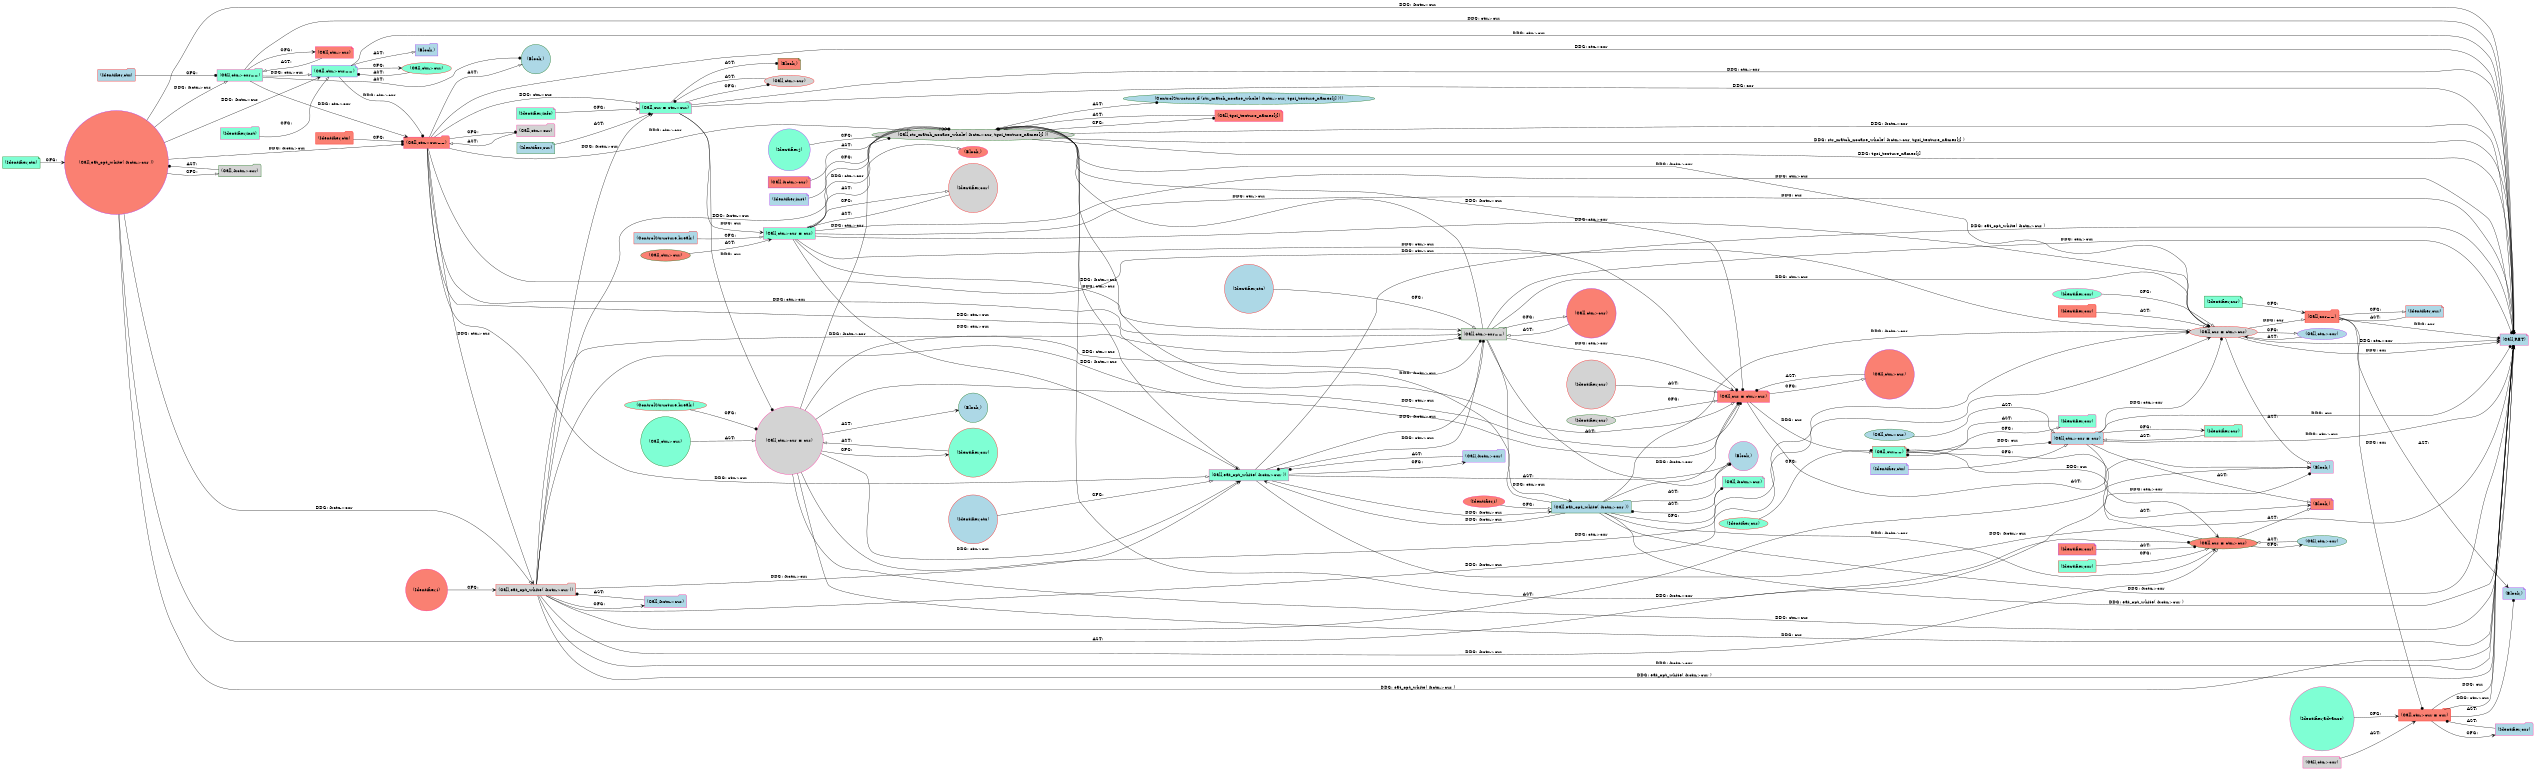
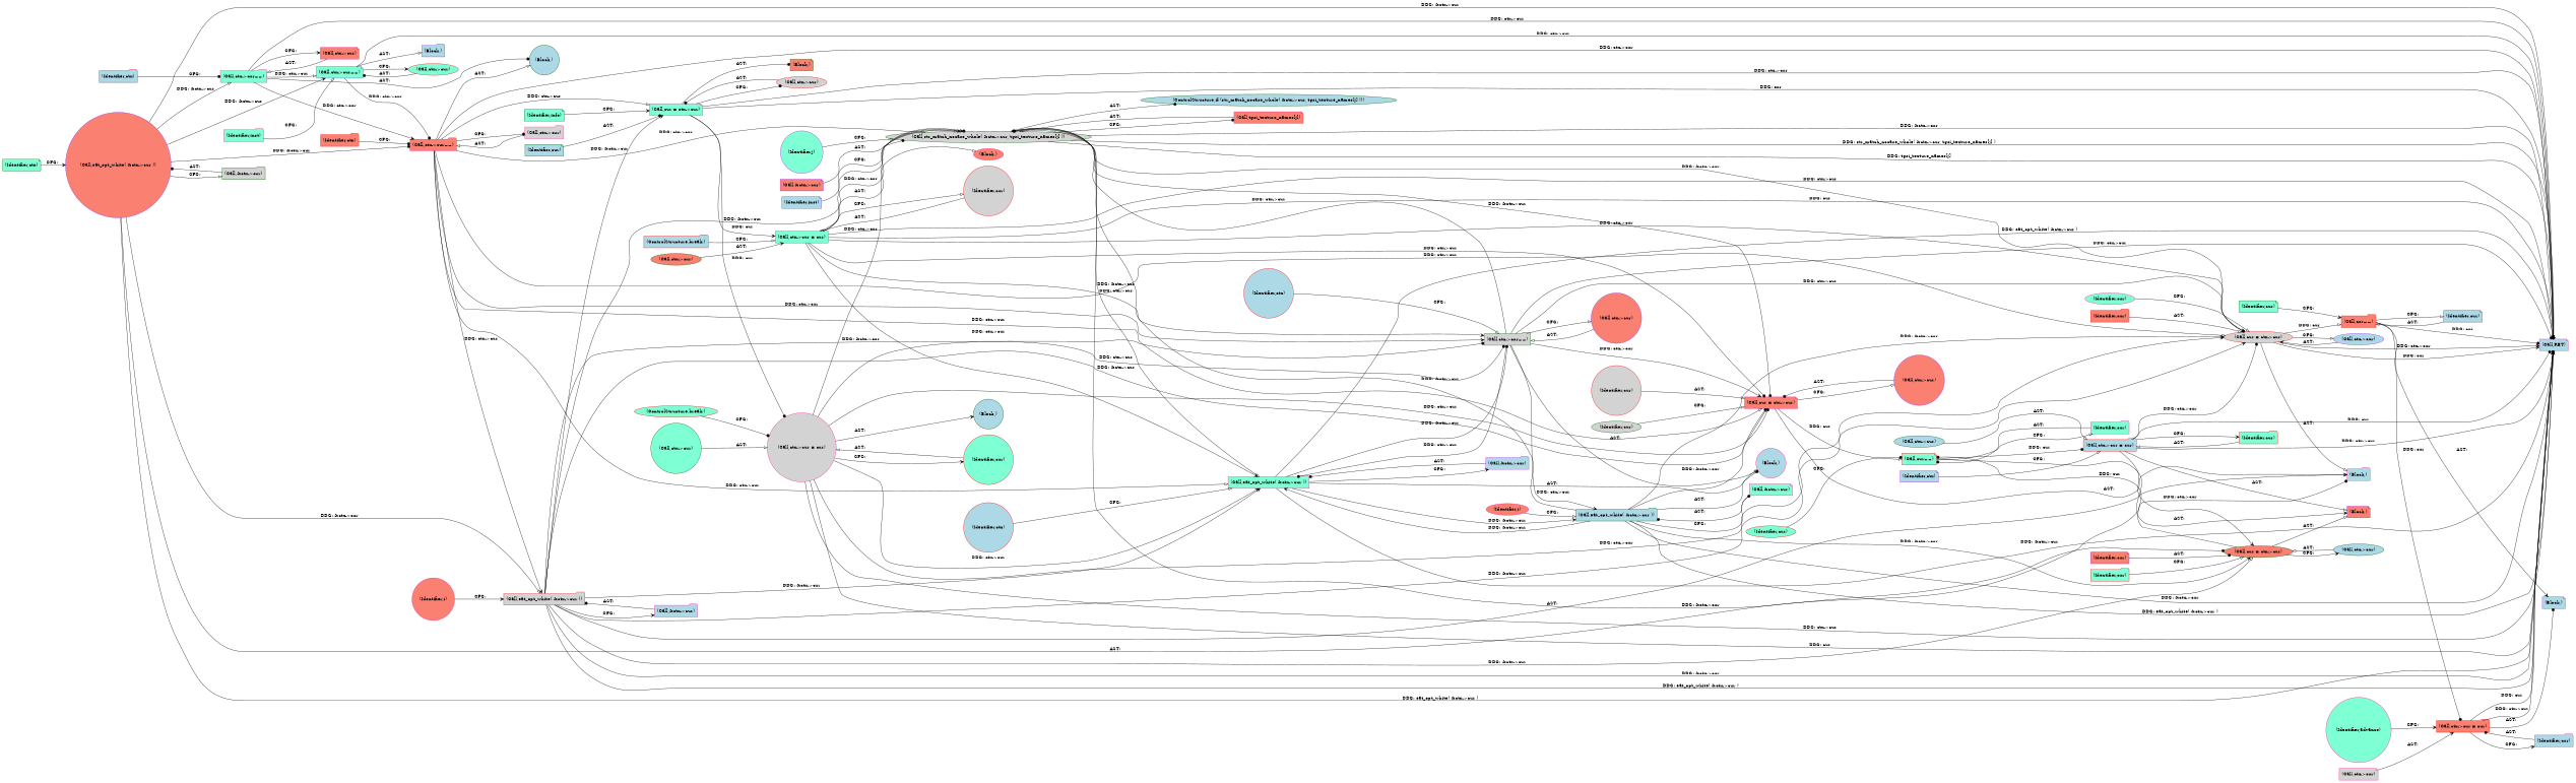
  digraph {
    rankdir=LR
    node [color=deeppink fillcolor=lightblue shape=folder style=filled]
    edge [arrowhead=onormal]
    n1 [color=darkgreen fillcolor=lightgrey label="(Call,str_match_nocase_whole( &ctx->cur, tgsi_texture_names[j] ))" shape=ellipse]
    n2 [fillcolor=aquamarine label="(Call,eat_opt_white( &ctx->cur ))"]
    n3 [fillcolor=salmon label="(Call,cur = ctx->cur)" shape=note]
    n4 [color=darkgreen fillcolor=salmon label="(Call,cur = ctx->cur)" shape=ellipse]
    n5 [color=red fillcolor=lightgrey label="(Call,cur = ctx->cur)" shape=ellipse]
    n6 [color=darkgreen label="(ControlStructure,if (str_match_nocase_whole( &ctx->cur, tgsi_texture_names[j] )))" shape=ellipse]
    n7 [fillcolor=salmon label="(Call,tgsi_texture_names[j])" shape=note]
    n8 [label="(Call,RET)" shape=note]
    n9 [color=darkgreen fillcolor=lightgrey label="(Call,ctx->cur++)"]
    n10 [color=darkgreen label="(Call,eat_opt_white( &ctx->cur ))"]
    n11 [label="(Block,)" shape=circle]
    n12 [color=purple label="(Call,&ctx->cur)"]
    n13 [label="(Block,)"]
    n14 [color=red fillcolor=aquamarine label="(Call,cur++)" shape=note]
    n15 [color=purple fillcolor=salmon label="(Call,ctx->cur)" shape=circle]
    n16 [color=purple fillcolor=salmon label="(Block,)" shape=note]
    n17 [color=darkgreen label="(Call,ctx->cur)" shape=ellipse]
    n18 [color=red fillcolor=salmon label="(Call,cur++)"]
    n19 [color=purple label="(Call,ctx->cur)" shape=ellipse]
    n20 [fillcolor=salmon label="(Call,ctx->cur++)"]
    n21 [color=red fillcolor=lightgrey label="(Call,eat_opt_white( &ctx->cur ))"]
    n22 [fillcolor=aquamarine label="(Call,cur = ctx->cur)" shape=note]
    n23 [color=darkgreen label="(Block,)" shape=circle]
    n24 [fillcolor=lightgrey label="(Call,ctx->cur)"]
    n25 [label="(Call,&ctx->cur)"]
    n26 [fillcolor=aquamarine label="(Call,ctx->cur = cur)"]
    n27 [fillcolor=lightgrey label="(Call,ctx->cur = cur)" shape=circle]
    n28 [color=darkgreen fillcolor=salmon label="(Block,)" shape=note]
    n29 [color=red fillcolor=lightgrey label="(Call,ctx->cur)" shape=ellipse]
    n30 [color=purple fillcolor=salmon label="(Call,ctx->cur)" shape=circle]
    n31 [color=purple fillcolor=aquamarine label="(Call,ctx->cur++)" shape=note]
    n32 [color=purple label="(Block,)"]
    n33 [color=red fillcolor=aquamarine label="(Call,ctx->cur)" shape=ellipse]
    n34 [color=purple fillcolor=salmon label="(Call,eat_opt_white( &ctx->cur ))" shape=circle]
    n35 [fillcolor=aquamarine label="(Call,ctx->cur++)"]
    n36 [color=darkgreen fillcolor=lightgrey label="(Call,&ctx->cur)"]
    n37 [fillcolor=salmon label="(Call,ctx->cur)" shape=note]
    n38 [fillcolor=aquamarine label="(Call,&ctx->cur)" shape=note]
    n39 [fillcolor=salmon label="(Block,)" shape=ellipse]
    n40 [color=red fillcolor=lightgrey label="(Identifier,cur)" shape=circle]
    n41 [color=red fillcolor=aquamarine label="(Identifier,cur)" shape=circle]
    n42 [color=darkgreen label="(Block,)" shape=circle]
    n43 [color=red label="(Call,ctx->cur = cur)"]
    n44 [fillcolor=aquamarine label="(Identifier,cur)"]
    n45 [color=red fillcolor=aquamarine label="(Identifier,cur)"]
    n46 [color=red fillcolor=salmon label="(Call,ctx->cur = cur)"]
    n47 [color=red label="(Identifier,cur)" shape=note]
    n48 [color=purple label="(Block,)" shape=note]
    n49 [label="(Identifier,cur)"]
    n50 [color=darkgreen fillcolor=salmon label="(Call,ctx->cur)" shape=ellipse]
    n51 [color=red fillcolor=aquamarine label="(ControlStructure,break;)" shape=ellipse]
    n52 [color=purple label="(Identifier,ctx)" shape=note]
    n53 [color=darkgreen label="(Call,ctx->cur)" shape=ellipse]
    n54 [fillcolor=aquamarine label="(Identifier,cur)" shape=ellipse]
    n55 [color=purple fillcolor=aquamarine label="(Identifier,j)" shape=circle]
    n56 [fillcolor=aquamarine label="(Identifier,advance)" shape=circle]
    n57 [color=red label="(Identifier,ctx)" shape=circle]
    n58 [color=purple fillcolor=salmon label="(Call,&ctx->cur)" shape=note]
    n59 [color=red label="(Identifier,ctx)"]
-   n60 [fillcolor=aquamarine label="(Identifier,info)" shape=note]
+   n60 [color=darkgreen fillcolor=aquamarine label="(Identifier,info)" shape=note]
    n61 [fillcolor=aquamarine label="(Identifier,inst)"]
    n62 [color=purple fillcolor=salmon label="(Identifier,cur)" shape=note]
    n63 [color=red fillcolor=salmon label="(Identifier,cur)"]
    n64 [color=darkgreen label="(Identifier,cur)" shape=note]
    n65 [color=red fillcolor=aquamarine label="(Identifier,cur)" shape=ellipse]
    n66 [fillcolor=salmon label="(Identifier,i)" shape=ellipse]
    n67 [color=red fillcolor=salmon label="(Identifier,ctx)"]
    n68 [color=darkgreen fillcolor=aquamarine label="(Identifier,cur)" shape=note]
    n69 [color=red fillcolor=lightgrey label="(Identifier,cur)" shape=circle]
    n70 [color=purple label="(Identifier,inst)" shape=note]
    n71 [color=red label="(Identifier,ctx)" shape=circle]
    n72 [fillcolor=salmon label="(Identifier,i)" shape=circle]
    n73 [color=red label="(ControlStructure,break;)"]
    n74 [color=darkgreen fillcolor=aquamarine label="(Identifier,ctx)" shape=note]
    n75 [color=darkgreen fillcolor=lightgrey label="(Identifier,cur)" shape=ellipse]
    n76 [fillcolor=lightgrey label="(Call,ctx->cur)" shape=note]
    n77 [color=darkgreen fillcolor=aquamarine label="(Call,ctx->cur)" shape=circle]
    n78 [color=red fillcolor=aquamarine label="(Identifier,cur)"]
    n1 -> n2 [label="DDG: &ctx->cur"]
    n1 -> n3 [arrowhead=dot label="DDG: &ctx->cur"]
    n1 -> n4 [arrowhead=dot label="DDG: &ctx->cur"]
    n1 -> n5 [arrowhead=vee label="DDG: &ctx->cur"]
    n1 -> n6 [arrowhead=dot label="AST: "]
    n1 -> n7 [arrowhead=dot label="CFG: "]
    n1 -> n8 [arrowhead=dot label="DDG: &ctx->cur"]
    n1 -> n8 [arrowhead=dot label="DDG: str_match_nocase_whole( &ctx->cur, tgsi_texture_names[j] )"]
    n1 -> n8 [label="DDG: tgsi_texture_names[j]"]
    n2 -> n8 [arrowhead=vee label="DDG: eat_opt_white( &ctx->cur )"]
    n2 -> n8 [arrowhead=vee label="DDG: &ctx->cur"]
    n2 -> n9 [arrowhead=dot label="DDG: &ctx->cur"]
    n2 -> n10 [arrowhead=vee label="DDG: &ctx->cur"]
    n2 -> n11 [arrowhead=dot label="AST: "]
    n2 -> n12 [arrowhead=vee label="CFG: "]
    n3 -> n13 [arrowhead=vee label="AST: "]
    n3 -> n14 [label="DDG: cur"]
    n3 -> n15 [label="CFG: "]
    n4 -> n14 [arrowhead=dot label="DDG: cur"]
    n4 -> n16 [label="AST: "]
    n4 -> n17 [arrowhead=vee label="CFG: "]
    n5 -> n8 [arrowhead=vee label="DDG: ctx->cur"]
    n5 -> n8 [arrowhead=vee label="DDG: cur"]
    n5 -> n13 [label="AST: "]
    n5 -> n18 [label="DDG: cur"]
    n5 -> n19 [label="CFG: "]
    n7 -> n1 [label="AST: "]
    n9 -> n1 [arrowhead=dot label="DDG: ctx->cur"]
    n9 -> n2 [arrowhead=dot label="DDG: ctx->cur"]
    n9 -> n3 [arrowhead=vee label="DDG: ctx->cur"]
    n9 -> n5 [arrowhead=vee label="DDG: ctx->cur"]
    n9 -> n8 [arrowhead=dot label="DDG: ctx->cur"]
    n9 -> n10 [arrowhead=vee label="DDG: ctx->cur"]
    n9 -> n11 [label="AST: "]
    n9 -> n30 [label="CFG: "]
    n10 -> n1 [arrowhead=dot label="DDG: &ctx->cur"]
    n10 -> n2 [arrowhead=vee label="DDG: &ctx->cur"]
    n10 -> n3 [arrowhead=dot label="DDG: &ctx->cur"]
    n10 -> n4 [arrowhead=vee label="DDG: &ctx->cur"]
    n10 -> n5 [arrowhead=vee label="DDG: &ctx->cur"]
    n10 -> n8 [label="DDG: &ctx->cur"]
    n10 -> n8 [arrowhead=dot label="DDG: eat_opt_white( &ctx->cur )"]
    n10 -> n11 [label="AST: "]
    n10 -> n38 [arrowhead=dot label="CFG: "]
    n12 -> n2 [arrowhead=dot label="AST: "]
    n14 -> n16 [arrowhead=vee label="AST: "]
    n14 -> n43 [arrowhead=dot label="DDG: cur"]
    n14 -> n44 [label="CFG: "]
    n15 -> n3 [arrowhead=dot label="AST: "]
    n17 -> n4 [label="AST: "]
    n18 -> n8 [arrowhead=dot label="DDG: cur"]
    n18 -> n46 [arrowhead=dot label="DDG: cur"]
    n18 -> n47 [label="CFG: "]
    n18 -> n48 [arrowhead=vee label="AST: "]
    n19 -> n5 [arrowhead=vee label="AST: "]
    n20 -> n1 [label="DDG: ctx->cur"]
    n20 -> n2 [label="DDG: ctx->cur"]
    n20 -> n3 [label="DDG: ctx->cur"]
    n20 -> n5 [label="DDG: ctx->cur"]
    n20 -> n8 [label="DDG: ctx->cur"]
    n20 -> n9 [arrowhead=vee label="DDG: ctx->cur"]
    n20 -> n21 [arrowhead=vee label="DDG: ctx->cur"]
    n20 -> n22 [label="DDG: ctx->cur"]
    n20 -> n23 [label="AST: "]
    n20 -> n24 [arrowhead=dot label="CFG: "]
    n21 -> n1 [arrowhead=vee label="DDG: &ctx->cur"]
    n21 -> n2 [arrowhead=vee label="DDG: &ctx->cur"]
    n21 -> n3 [label="DDG: &ctx->cur"]
    n21 -> n4 [label="DDG: &ctx->cur"]
    n21 -> n5 [arrowhead=vee label="DDG: &ctx->cur"]
    n21 -> n8 [label="DDG: &ctx->cur"]
    n21 -> n8 [label="DDG: eat_opt_white( &ctx->cur )"]
    n21 -> n9 [arrowhead=dot label="DDG: &ctx->cur"]
    n21 -> n13 [label="AST: "]
    n21 -> n22 [arrowhead=vee label="DDG: &ctx->cur"]
    n21 -> n25 [arrowhead=vee label="CFG: "]
    n22 -> n8 [label="DDG: ctx->cur"]
    n22 -> n8 [label="DDG: cur"]
    n22 -> n26 [arrowhead=vee label="DDG: cur"]
    n22 -> n27 [arrowhead=dot label="DDG: cur"]
    n22 -> n28 [arrowhead=dot label="AST: "]
    n22 -> n29 [arrowhead=dot label="CFG: "]
    n24 -> n20 [label="AST: "]
    n25 -> n21 [arrowhead=dot label="AST: "]
    n26 -> n1 [arrowhead=vee label="DDG: ctx->cur"]
    n26 -> n2 [arrowhead=vee label="DDG: ctx->cur"]
    n26 -> n3 [arrowhead=dot label="DDG: ctx->cur"]
    n26 -> n5 [arrowhead=dot label="DDG: ctx->cur"]
    n26 -> n8 [arrowhead=dot label="DDG: cur"]
    n26 -> n8 [arrowhead=dot label="DDG: ctx->cur"]
    n26 -> n9 [arrowhead=vee label="DDG: ctx->cur"]
    n26 -> n39 [label="AST: "]
    n26 -> n40 [label="CFG: "]
    n27 -> n1 [arrowhead=dot label="DDG: ctx->cur"]
    n27 -> n2 [arrowhead=vee label="DDG: ctx->cur"]
    n27 -> n3 [arrowhead=dot label="DDG: ctx->cur"]
    n27 -> n5 [arrowhead=vee label="DDG: ctx->cur"]
    n27 -> n8 [arrowhead=dot label="DDG: cur"]
    n27 -> n8 [arrowhead=vee label="DDG: ctx->cur"]
    n27 -> n9 [arrowhead=dot label="DDG: ctx->cur"]
    n27 -> n41 [arrowhead=vee label="CFG: "]
    n27 -> n42 [arrowhead=vee label="AST: "]
    n29 -> n22 [arrowhead=dot label="AST: "]
    n30 -> n9 [label="AST: "]
    n31 -> n8 [arrowhead=dot label="DDG: ctx->cur"]
    n31 -> n20 [arrowhead=dot label="DDG: ctx->cur"]
    n31 -> n32 [label="AST: "]
    n31 -> n33 [arrowhead=vee label="CFG: "]
    n33 -> n31 [arrowhead=dot label="AST: "]
    n34 -> n8 [arrowhead=dot label="DDG: &ctx->cur"]
    n34 -> n8 [arrowhead=dot label="DDG: eat_opt_white( &ctx->cur )"]
    n34 -> n13 [arrowhead=dot label="AST: "]
    n34 -> n20 [arrowhead=dot label="DDG: &ctx->cur"]
    n34 -> n21 [label="DDG: &ctx->cur"]
    n34 -> n31 [arrowhead=vee label="DDG: &ctx->cur"]
    n34 -> n35 [label="DDG: &ctx->cur"]
    n34 -> n36 [label="CFG: "]
    n35 -> n8 [arrowhead=dot label="DDG: ctx->cur"]
    n35 -> n20 [arrowhead=vee label="DDG: ctx->cur"]
    n35 -> n23 [arrowhead=dot label="AST: "]
    n35 -> n31 [label="DDG: ctx->cur"]
    n35 -> n37 [arrowhead=vee label="CFG: "]
    n36 -> n34 [arrowhead=dot label="AST: "]
    n37 -> n35 [label="AST: "]
    n38 -> n10 [arrowhead=dot label="AST: "]
    n40 -> n26 [label="AST: "]
    n41 -> n27 [label="AST: "]
    n43 -> n4 [arrowhead=vee label="DDG: ctx->cur"]
    n43 -> n5 [arrowhead=dot label="DDG: ctx->cur"]
    n43 -> n8 [arrowhead=dot label="DDG: cur"]
    n43 -> n8 [arrowhead=vee label="DDG: ctx->cur"]
    n43 -> n16 [label="AST: "]
    n43 -> n45 [arrowhead=vee label="CFG: "]
    n44 -> n14 [arrowhead=dot label="AST: "]
    n45 -> n43 [label="AST: "]
    n46 -> n8 [arrowhead=dot label="DDG: cur"]
    n46 -> n8 [arrowhead=vee label="DDG: ctx->cur"]
    n46 -> n48 [arrowhead=dot label="AST: "]
    n46 -> n49 [arrowhead=vee label="CFG: "]
    n47 -> n18 [label="AST: "]
    n49 -> n46 [arrowhead=dot label="AST: "]
    n50 -> n26 [arrowhead=vee label="AST: "]
    n51 -> n27 [arrowhead=dot label="CFG: "]
    n52 -> n43 [label="CFG: "]
    n53 -> n43 [label="AST: "]
    n54 -> n5 [label="CFG: "]
    n55 -> n1 [label="CFG: "]
    n56 -> n46 [arrowhead=vee label="CFG: "]
    n57 -> n9 [label="CFG: "]
    n58 -> n1 [arrowhead=dot label="AST: "]
    n59 -> n35 [arrowhead=dot label="CFG: "]
    n60 -> n22 [arrowhead=vee label="CFG: "]
    n61 -> n31 [label="CFG: "]
    n62 -> n4 [arrowhead=dot label="AST: "]
    n63 -> n5 [label="AST: "]
    n64 -> n22 [arrowhead=dot label="AST: "]
    n65 -> n14 [arrowhead=dot label="CFG: "]
    n66 -> n10 [label="CFG: "]
    n67 -> n20 [arrowhead=dot label="CFG: "]
    n68 -> n18 [arrowhead=vee label="CFG: "]
    n69 -> n3 [label="AST: "]
    n70 -> n1 [label="CFG: "]
    n71 -> n2 [label="CFG: "]
    n72 -> n21 [arrowhead=vee label="CFG: "]
    n73 -> n26 [label="CFG: "]
    n74 -> n34 [arrowhead=vee label="CFG: "]
    n75 -> n3 [label="CFG: "]
    n76 -> n46 [arrowhead=vee label="AST: "]
    n77 -> n27 [label="AST: "]
    n78 -> n4 [label="CFG: "]
  }
